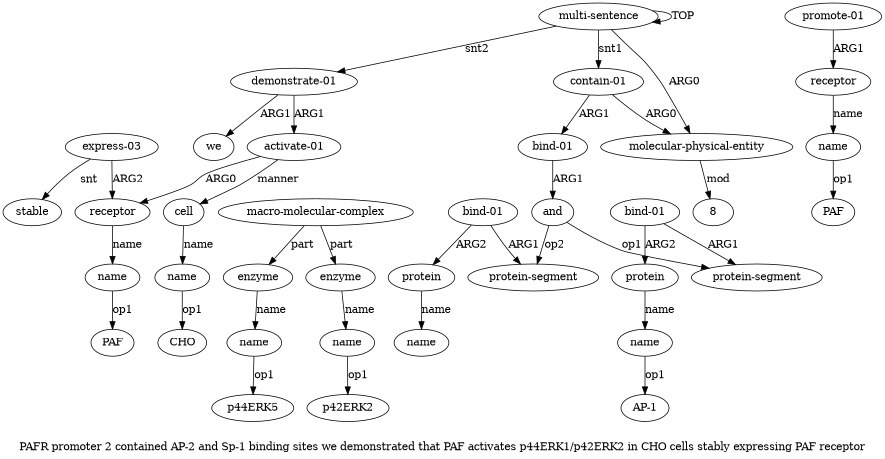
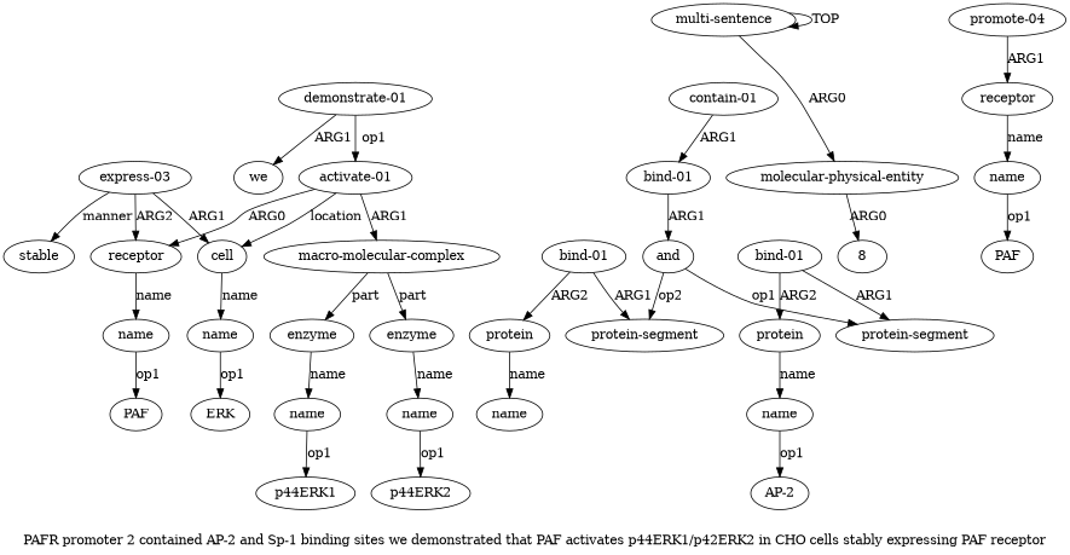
  digraph {
    label="PAFR promoter 2 contained AP-2 and Sp-1 binding sites we demonstrated that PAF activates p44ERK1/p42ERK2 in CHO cells stably expressing PAF receptor"
    node [color=black gold_ind=-1 gold_label=name test_ind=-1 test_label=name]
    edge [color=black gold_label=ARG1 test_label=ARG1]
    n1 [gold_ind=20 label=name test_ind=20]
    n2 [gold_label=PAF label=PAF test_label=PAF]
    n3 [gold_ind=21 gold_label="macro-molecular-complex" label="macro-molecular-complex" test_ind=21 test_label="macro-molecular-complex"]
    n4 [gold_ind=22 gold_label=enzyme label=enzyme test_ind=22 test_label=enzyme]
    n5 [gold_ind=24 gold_label=enzyme label=enzyme test_ind=24 test_label=enzyme]
    n6 [gold_ind=23 label=name test_ind=23]
    n7 [gold_ind=25 label=name test_ind=25]
-   n8 [gold_label=p44ERK1 label=p44ERK5 test_label=p44ERK1]
-   n9 [gold_label=p42ERK2 label=p42ERK2 test_label=p42ERK2]
+   n8 [gold_label=p44ERK1 label=p44ERK1 test_label=p44ERK1]
+   n9 [gold_label=p42ERK2 label=p44ERK2 test_label=p42ERK2]
    n10 [gold_ind=26 gold_label=cell label=cell test_ind=26 test_label=cell]
    n11 [gold_ind=27 label=name test_ind=27]
-   n12 [gold_label=CHO label=CHO test_label=CHO]
+   n12 [gold_label=CHO label=ERK test_label=CHO]
    n13 [gold_ind=28 gold_label="express-03" label="express-03" test_ind=28 test_label="express-03"]
    n14 [gold_ind=29 gold_label=stable label=stable test_ind=29 test_label=stable]
    n15 [gold_ind=19 gold_label=receptor label=receptor test_ind=19 test_label=receptor]
    n16 [gold_label=PAF label=PAF test_label=PAF]
    n17 [gold_ind=15 label=name test_ind=15]
    n18 [gold_ind=14 gold_label=protein label=protein test_ind=14 test_label=protein]
    n19 [gold_ind=17 gold_label=we label=we test_ind=17 test_label=we]
    n20 [gold_ind=16 gold_label="demonstrate-01" label="demonstrate-01" test_ind=16 test_label="demonstrate-01"]
    n21 [gold_ind=18 gold_label="activate-01" label="activate-01" test_ind=18 test_label="activate-01"]
    n22 [gold_ind=11 label=name test_ind=11]
-   n23 [gold_label="AP-2" label="AP-1" test_label="AP-2"]
+   n23 [gold_label="AP-2" label="AP-2" test_label="AP-2"]
    n24 [gold_ind=10 gold_label=protein label=protein test_ind=10 test_label=protein]
    n25 [gold_ind=13 gold_label="bind-01" label="bind-01" test_ind=13 test_label="bind-01"]
    n26 [gold_ind=12 gold_label="protein-segment" label="protein-segment" test_ind=12 test_label="protein-segment"]
    n27 [gold_label=2 label=8 test_label=2]
    n28 [gold_ind=1 gold_label="contain-01" label="contain-01" test_ind=1 test_label="contain-01"]
    n29 [gold_ind=2 gold_label="molecular-physical-entity" label="molecular-physical-entity" test_ind=2 test_label="molecular-physical-entity"]
    n30 [gold_ind=6 gold_label="bind-01" label="bind-01" test_ind=6 test_label="bind-01"]
    n31 [gold_ind=7 gold_label=and label=and test_ind=7 test_label=and]
    n32 [gold_ind=8 gold_label="protein-segment" label="protein-segment" test_ind=8 test_label="protein-segment"]
    n33 [gold_ind=0 gold_label="multi-sentence" label="multi-sentence" test_ind=0 test_label="multi-sentence"]
-   n34 [gold_ind=3 gold_label="promote-01" label="promote-01" test_ind=3 test_label="promote-01"]
+   n34 [gold_ind=3 gold_label="promote-01" label="promote-04" test_ind=3 test_label="promote-01"]
    n35 [gold_ind=4 gold_label=receptor label=receptor test_ind=4 test_label=receptor]
    n36 [gold_ind=5 label=name test_ind=5]
    n37 [gold_ind=9 gold_label="bind-01" label="bind-01" test_ind=9 test_label="bind-01"]
    n1 -> n2 [gold_label=op1 label=op1 test_label=op1]
    n3 -> n4 [gold_label=part label=part test_label=part]
    n3 -> n5 [gold_label=part label=part test_label=part]
    n4 -> n6 [gold_label=name label=name test_label=name]
    n5 -> n7 [gold_label=name label=name test_label=name]
    n6 -> n8 [gold_label=op1 label=op1 test_label=op1]
    n7 -> n9 [gold_label=op1 label=op1 test_label=op1]
    n10 -> n11 [gold_label=name label=name test_label=name]
    n11 -> n12 [gold_label=op1 label=op1 test_label=op1]
-   n13 -> n14 [gold_label=manner label=snt test_label=manner]
+   n13 -> n10 [label=ARG1]
+   n13 -> n14 [gold_label=manner label=manner test_label=manner]
    n13 -> n15 [gold_label=ARG2 label=ARG2 test_label=ARG2]
    n15 -> n1 [gold_label=name label=name test_label=name]
    n18 -> n17 [gold_label=name label=name test_label=name]
    n20 -> n19 [gold_label=ARG0 label=ARG1 test_label=ARG0]
-   n20 -> n21 [label=ARG1]
-   n21 -> n10 [gold_label=location label=manner test_label=location]
+   n20 -> n21 [label=op1]
+   n21 -> n3 [label=ARG1]
+   n21 -> n10 [gold_label=location label=location test_label=location]
    n21 -> n15 [gold_label=ARG0 label=ARG0 test_label=ARG0]
    n22 -> n23 [gold_label=op1 label=op1 test_label=op1]
    n24 -> n22 [gold_label=name label=name test_label=name]
    n25 -> n18 [gold_label=ARG2 label=ARG2 test_label=ARG2]
    n25 -> n26 [label=ARG1]
-   n28 -> n29 [gold_label=ARG0 label=ARG0 test_label=ARG0]
    n28 -> n30 [label=ARG1]
-   n29 -> n27 [gold_label=mod label=mod test_label=mod]
+   n29 -> n27 [gold_label=mod label=ARG0 test_label=mod]
    n30 -> n31 [label=ARG1]
    n31 -> n26 [gold_label=op2 label=op2 test_label=op2]
    n31 -> n32 [gold_label=op1 label=op1 test_label=op1]
-   n33 -> n20 [gold_label=snt2 label=snt2 test_label=snt2]
-   n33 -> n28 [gold_label=snt1 label=snt1 test_label=snt1]
    n33 -> n29 [gold_label=ARG0 label=ARG0 test_label=ARG0]
    n33 -> n33 [gold_label=TOP label=TOP test_label=TOP]
    n34 -> n35 [label=ARG1]
    n35 -> n36 [gold_label=name label=name test_label=name]
    n36 -> n16 [gold_label=op1 label=op1 test_label=op1]
    n37 -> n24 [gold_label=ARG2 label=ARG2 test_label=ARG2]
    n37 -> n32 [label=ARG1]
  }
